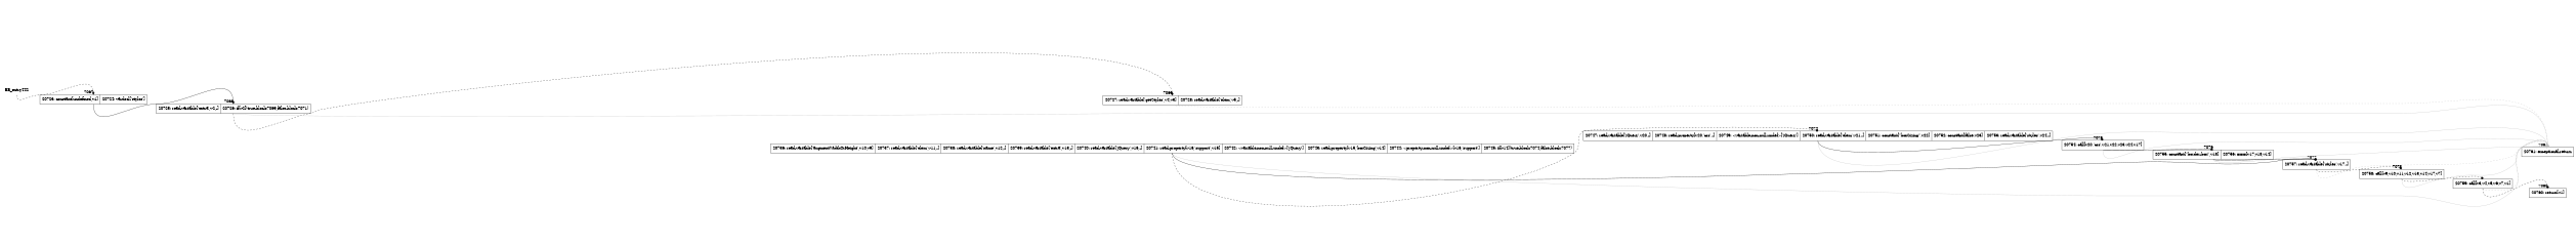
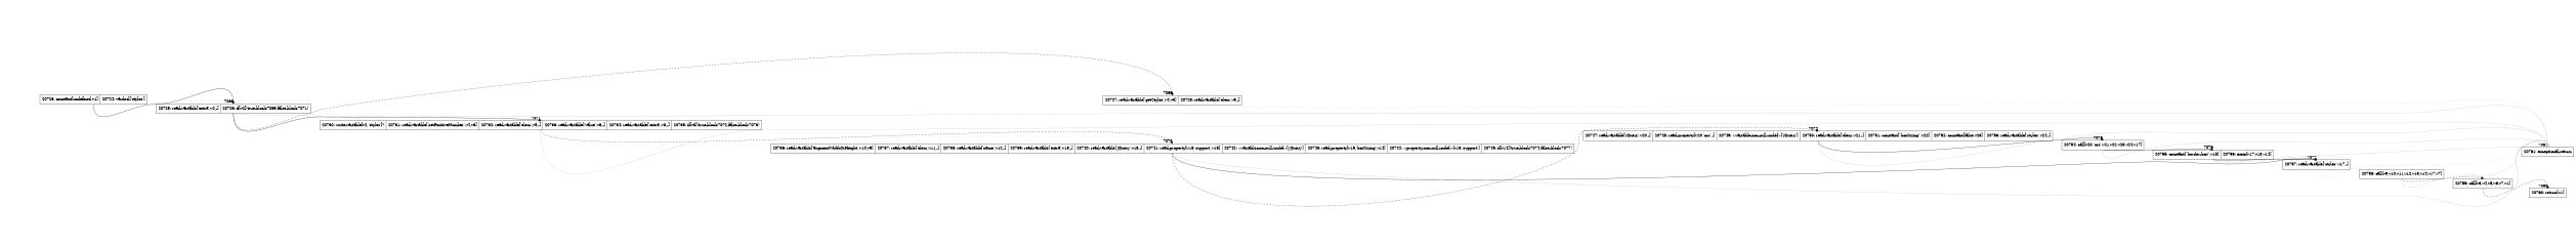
  digraph {
    rankdir=LR
    node [shape=record]
    edge [arrowhead=diamond headport=n style=solid tailport=s]
-   BB_entry442 [shape=none]
    n2 [label="{20723: constant[undefined,v1]|20724: vardecl['styles']}"]
    n3 [label="{20725: read-variable['extra',v2,-]|20726: if[v2](true-block:7069,false-block:7071)}"]
+   n4 [label="{20730: write-variable[v2,'styles']*|20731: read-variable['setPositiveNumber',v4,v3]|20732: read-variable['elem',v5,-]|20733: read-variable['value',v6,-]|20734: read-variable['extra',v8,-]|20735: if[v8](true-block:7072,false-block:7073)}"]
    n5 [label="{20727: read-variable['getStyles',v4,v3]|20728: read-variable['elem',v5,-]}"]
    n6 [label="{20761: exceptional-return}"]
    n7 [label="{20736: read-variable['augmentWidthOrHeight',v10,v9]|20737: read-variable['elem',v11,-]|20738: read-variable['name',v12,-]|20739: read-variable['extra',v13,-]|20740: read-variable['jQuery',v16,-]|20741: read-property[v16,'support',v15]|20742: \<variable-non-null-undef\>['jQuery']|20743: read-property[v15,'boxSizing',v14]|20744: \<property-non-null-undef\>[v16,'support']|20745: if[v14](true-block:7074,false-block:7077)}"]
    n8 [label="{20757: read-variable['styles',v17,-]}"]
    n9 [label="{20747: read-variable['jQuery',v20,-]|20748: read-property[v20,'css',-]|20749: \<variable-non-null-undef\>['jQuery']|20750: read-variable['elem',v21,-]|20751: constant[\"boxSizing\",v22]|20752: constant[false,v23]|20753: read-variable['styles',v24,-]}"]
    n10 [label="{20758: call[v9,v10,v11,v12,v13,v14,v17,v7]}"]
    n11 [label="{20754: call[v20,'css',v21,v22,v23,v24,v17]}"]
    n12 [label="{20759: call[v3,v4,v5,v6,v7,v1]}"]
    n13 [label="{20760: return[v1]}"]
    n14 [label="{20755: constant[\"border-box\",v18]|20756: ===[v17,v18,v14]}"]
-   BB_entry442 -> n2 [headlabel="    7067" style=dashed]
    n2 -> n3 [headlabel="      7068"]
+   n3 -> n4 [arrowhead=dot headlabel="      7071"]
    n3 -> n5 [headlabel="      7069" style=dashed]
    n3 -> n6 [arrowhead=dot color=gray headlabel="      7081"]
+   n4 -> n6 [color=gray]
+   n4 -> n7 [headlabel="      7072" style=dashed]
    n5 -> n6 [arrowhead=dot color=gray style=dashed]
    n7 -> n6 [color=gray]
    n7 -> n8 [arrowhead=dot headlabel="      7077"]
    n7 -> n9 [arrowhead=dot headlabel="      7074" style=dashed]
    n8 -> n6 [arrowhead=dot color=gray style=dashed]
-   n8 -> n10 [headlabel="      7078" style=dashed]
    n9 -> n6 [color=gray]
    n9 -> n11 [arrowhead=dot headlabel="      7075"]
    n10 -> n6 [color=gray]
    n10 -> n12 [arrowhead=dot style=dashed]
    n11 -> n6 [color=gray]
    n11 -> n14 [headlabel="      7076"]
    n12 -> n6 [color=gray style=dashed]
    n12 -> n13 [arrowhead=dot headlabel="      7080" style=dashed]
    n14 -> n6 [arrowhead=dot color=gray]
    n14 -> n8 [arrowhead=dot]
  }
